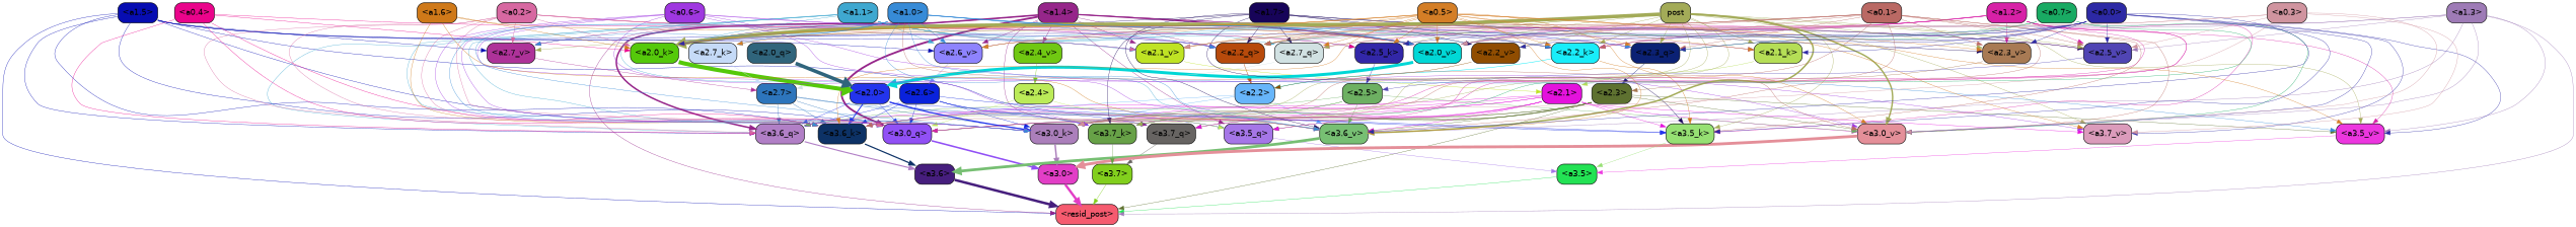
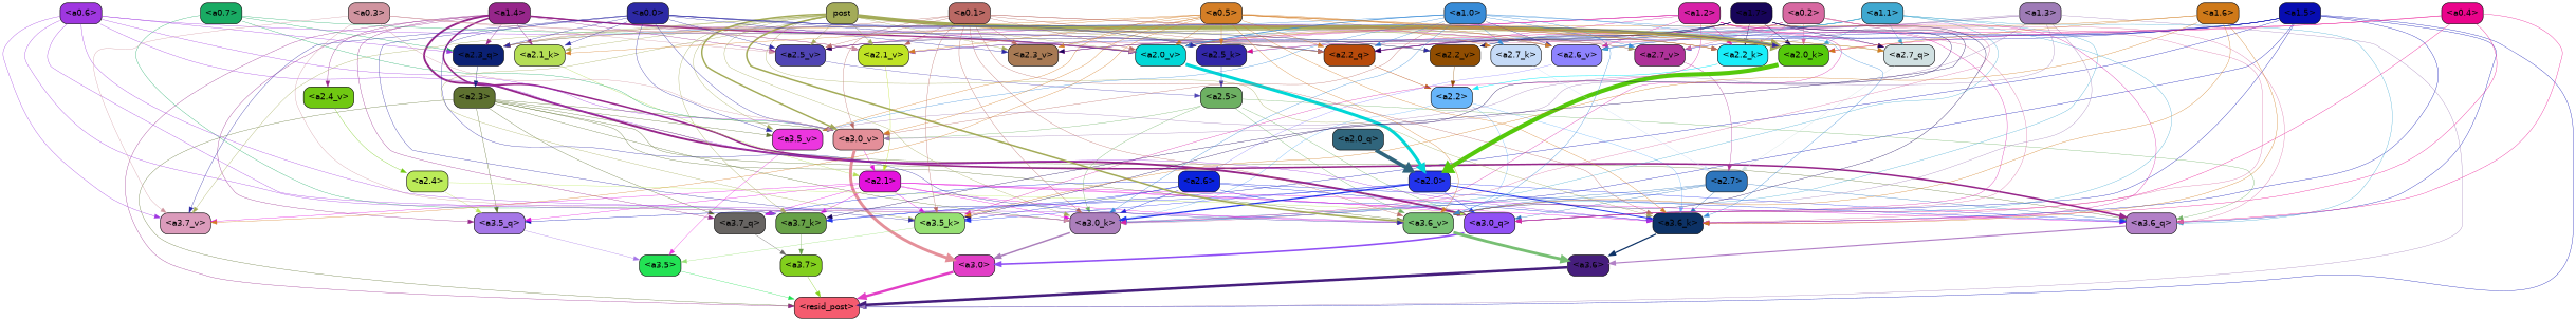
  strict digraph {
    splines=true
    node [color=black fontname=Helvetica shape=box style="filled, rounded"]
    edge [color="#a3ab58" penwidth=0.6]
    "<a3.7>" [fillcolor="#82cf1d"]
    "<resid_post>" [fillcolor="#f55b6f"]
    "<a3.6>" [fillcolor="#461e7d"]
    "<a3.5>" [fillcolor="#23e254"]
    "<a3.0>" [fillcolor="#e23ec6"]
    "<a2.3>" [fillcolor="#5e7130"]
    "<a3.7_q>" [fillcolor="#676462"]
    "<a3.6_q>" [fillcolor="#b17fc6"]
    "<a3.5_q>" [fillcolor="#a576e7"]
    "<a3.0_q>" [fillcolor="#9150f5"]
    "<a3.0_k>" [fillcolor="#ab7fbb"]
    "<a3.6_v>" [fillcolor="#77bf73"]
    "<a3.5_v>" [fillcolor="#ec36df"]
    "<a3.0_v>" [fillcolor="#e48f99"]
    "<a1.5>" [fillcolor="#070db2"]
    "<a3.6_k>" [fillcolor="#0d3266"]
    "<a2.2_q>" [fillcolor="#b74a0b"]
    "<a2.7_v>" [fillcolor="#ae3299"]
    "<a2.6_v>" [fillcolor="#8e83fe"]
    "<a2.1_v>" [fillcolor="#bfe324"]
    "<a2.2>" [fillcolor="#67b5fa"]
    "<a2.7>" [fillcolor="#2d75bc"]
    "<a2.6>" [fillcolor="#0a22dc"]
    "<a2.1>" [fillcolor="#e412dd"]
    "<a3.7_k>" [fillcolor="#67a147"]
    "<a3.5_k>" [fillcolor="#96e073"]
    "<a3.7_v>" [fillcolor="#db9bbb"]
    "<a1.4>" [fillcolor="#96268a"]
    "<a2.3_q>" [fillcolor="#0b2174"]
    "<a2.1_k>" [fillcolor="#b5de56"]
    "<a2.5_v>" [fillcolor="#5045b4"]
    "<a2.4_v>" [fillcolor="#70c812"]
    "<a2.0_v>" [fillcolor="#01d7d6"]
    "<a2.5>" [fillcolor="#6db062"]
    "<a2.4>" [fillcolor="#bbeb58"]
    "<a2.0>" [fillcolor="#2334ed"]
    "<a1.3>" [fillcolor="#9e7bb6"]
    "<a2.2_k>" [fillcolor="#19edf9"]
    "<a1.1>" [fillcolor="#3fa8d0"]
    "<a2.7_q>" [fillcolor="#d1e1e2"]
    "<a2.5_k>" [fillcolor="#3227a8"]
    "<a2.0_k>" [fillcolor="#55c90b"]
    "<a2.2_v>" [fillcolor="#904d01"]
    "<a0.4>" [fillcolor="#ea048b"]
    "<a0.2>" [fillcolor="#d768a1"]
    "<a1.2>" [fillcolor="#d721a7"]
    "<a2.3_v>" [fillcolor="#a87a54"]
    "<a1.7>" [fillcolor="#170459"]
    "<a0.7>" [fillcolor="#19aa63"]
    "<a0.6>" [fillcolor="#9f37e0"]
    n51 [fillcolor="#a3ab58" label=post]
    "<a1.6>" [fillcolor="#cf7919"]
    "<a1.0>" [fillcolor="#378bd7"]
    "<a2.7_k>" [fillcolor="#c5daf7"]
    "<a0.5>" [fillcolor="#d47e26"]
    "<a0.1>" [fillcolor="#ba6964"]
    "<a0.0>" [fillcolor="#2d29a5"]
    "<a0.3>" [fillcolor="#d0949f"]
    "<a2.0_q>" [fillcolor="#30657c"]
    "<a3.7>" -> "<resid_post>" [color="#82cf1d" penwidth=0.6239100098609924]
    "<a3.6>" -> "<resid_post>" [color="#461e7d" penwidth=4.569062113761902]
    "<a3.5>" -> "<resid_post>" [color="#23e254"]
    "<a3.0>" -> "<resid_post>" [color="#e23ec6" penwidth=4.283544182777405]
    "<a2.3>" -> "<resid_post>" [color="#5e7130"]
    "<a2.3>" -> "<a3.7_q>" [color="#5e7130"]
    "<a2.3>" -> "<a3.6_q>" [color="#5e7130"]
    "<a2.3>" -> "<a3.5_q>" [color="#5e7130"]
    "<a2.3>" -> "<a3.0_q>" [color="#5e7130"]
    "<a2.3>" -> "<a3.0_k>" [color="#5e7130"]
    "<a2.3>" -> "<a3.6_v>" [color="#5e7130"]
    "<a2.3>" -> "<a3.5_v>" [color="#5e7130"]
    "<a2.3>" -> "<a3.0_v>" [color="#5e7130"]
    "<a3.7_q>" -> "<a3.7>" [color="#676462"]
    "<a3.6_q>" -> "<a3.6>" [color="#b17fc6" penwidth=2.0344843566417694]
    "<a3.5_q>" -> "<a3.5>" [color="#a576e7"]
    "<a3.0_q>" -> "<a3.0>" [color="#9150f5" penwidth=2.863015294075012]
    "<a3.0_k>" -> "<a3.0>" [color="#ab7fbb" penwidth=2.6323853135108948]
    "<a3.6_v>" -> "<a3.6>" [color="#77bf73" penwidth=4.972373723983765]
    "<a3.5_v>" -> "<a3.5>" [color="#ec36df"]
    "<a3.0_v>" -> "<a3.0>" [color="#e48f99" penwidth=5.1638524532318115]
    "<a1.5>" -> "<resid_post>" [color="#070db2"]
    "<a1.5>" -> "<a3.6_q>" [color="#070db2"]
    "<a1.5>" -> "<a3.5_q>" [color="#070db2"]
    "<a1.5>" -> "<a3.0_q>" [color="#070db2"]
    "<a1.5>" -> "<a3.0_k>" [color="#070db2"]
    "<a1.5>" -> "<a3.6_k>" [color="#070db2"]
    "<a1.5>" -> "<a2.2_q>" [color="#070db2"]
    "<a1.5>" -> "<a2.7_v>" [color="#070db2"]
    "<a1.5>" -> "<a2.6_v>" [color="#070db2"]
    "<a1.5>" -> "<a2.1_v>" [color="#070db2"]
    "<a3.6_k>" -> "<a3.6>" [color="#0d3266" penwidth=2.1770318150520325]
    "<a2.2_q>" -> "<a2.2>" [color="#b74a0b" penwidth=0.7441773414611816]
    "<a2.7_v>" -> "<a2.7>" [color="#ae3299"]
    "<a2.6_v>" -> "<a2.6>" [color="#8e83fe"]
    "<a2.1_v>" -> "<a2.1>" [color="#bfe324"]
    "<a2.2>" -> "<a3.0_k>" [color="#67b5fa"]
    "<a2.2>" -> "<a3.6_v>" [color="#67b5fa"]
    "<a2.2>" -> "<a3.6_k>" [color="#67b5fa"]
    "<a2.7>" -> "<a3.6_q>" [color="#2d75bc"]
    "<a2.7>" -> "<a3.0_q>" [color="#2d75bc"]
    "<a2.7>" -> "<a3.0_k>" [color="#2d75bc"]
    "<a2.7>" -> "<a3.6_v>" [color="#2d75bc"]
    "<a2.7>" -> "<a3.6_k>" [color="#2d75bc"]
    "<a2.6>" -> "<a3.7_q>" [color="#0a22dc"]
    "<a2.6>" -> "<a3.6_q>" [color="#0a22dc"]
    "<a2.6>" -> "<a3.0_q>" [color="#0a22dc"]
    "<a2.6>" -> "<a3.0_k>" [color="#0a22dc"]
    "<a2.6>" -> "<a3.6_k>" [color="#0a22dc"]
    "<a2.6>" -> "<a3.7_k>" [color="#0a22dc"]
    "<a2.6>" -> "<a3.5_k>" [color="#0a22dc"]
    "<a2.1>" -> "<a3.7_q>" [color="#e412dd"]
    "<a2.1>" -> "<a3.6_q>" [color="#e412dd"]
    "<a2.1>" -> "<a3.5_q>" [color="#e412dd"]
    "<a2.1>" -> "<a3.0_q>" [color="#e412dd"]
    "<a2.1>" -> "<a3.0_k>" [color="#e412dd"]
    "<a2.1>" -> "<a3.6_v>" [color="#e412dd"]
-   "<a2.1>" -> "<a3.0_v>" [color="#e412dd"]
+   "<a3.0_v>" -> "<a2.1>" [color="#e412dd"]
    "<a2.1>" -> "<a3.6_k>" [color="#e412dd"]
    "<a2.1>" -> "<a3.7_k>" [color="#e412dd"]
    "<a2.1>" -> "<a3.5_k>" [color="#e412dd"]
    "<a2.1>" -> "<a3.7_v>" [color="#e412dd"]
    "<a3.7_k>" -> "<a3.7>" [color="#67a147"]
    "<a3.5_k>" -> "<a3.5>" [color="#96e073"]
    "<a1.4>" -> "<resid_post>" [color="#96268a"]
    "<a1.4>" -> "<a3.7_q>" [color="#96268a"]
    "<a1.4>" -> "<a3.6_q>" [color="#96268a" penwidth=2.7536282539367676]
    "<a1.4>" -> "<a3.5_q>" [color="#96268a"]
    "<a1.4>" -> "<a3.0_q>" [color="#96268a" penwidth=3.3369133472442627]
    "<a1.4>" -> "<a2.2_q>" [color="#96268a"]
    "<a1.4>" -> "<a2.7_v>" [color="#96268a"]
    "<a1.4>" -> "<a2.6_v>" [color="#96268a"]
    "<a1.4>" -> "<a2.1_v>" [color="#96268a"]
    "<a1.4>" -> "<a2.3_q>" [color="#96268a"]
    "<a1.4>" -> "<a2.1_k>" [color="#96268a"]
    "<a1.4>" -> "<a2.5_v>" [color="#96268a"]
    "<a1.4>" -> "<a2.4_v>" [color="#96268a"]
    "<a1.4>" -> "<a2.0_v>" [color="#96268a" penwidth=2.2818827629089355]
    "<a2.3_q>" -> "<a2.3>" [color="#0b2174"]
    "<a2.1_k>" -> "<a2.1>" [color="#b5de56"]
    "<a2.5_v>" -> "<a2.5>" [color="#5045b4"]
    "<a2.4_v>" -> "<a2.4>" [color="#70c812"]
    "<a2.0_v>" -> "<a2.0>" [color="#01d7d6" penwidth=5.395828627049923]
    "<a2.5>" -> "<a3.6_q>" [color="#6db062"]
    "<a2.5>" -> "<a3.0_q>" [color="#6db062"]
    "<a2.5>" -> "<a3.0_k>" [color="#6db062"]
    "<a2.5>" -> "<a3.6_v>" [color="#6db062"]
    "<a2.5>" -> "<a3.0_v>" [color="#6db062"]
    "<a2.4>" -> "<a3.5_q>" [color="#bbeb58"]
    "<a2.4>" -> "<a3.0_q>" [color="#bbeb58"]
    "<a2.0>" -> "<a3.6_q>" [color="#2334ed"]
    "<a2.0>" -> "<a3.0_q>" [color="#2334ed"]
    "<a2.0>" -> "<a3.0_k>" [color="#2334ed" penwidth=2.239806979894638]
    "<a2.0>" -> "<a3.6_k>" [color="#2334ed" penwidth=1.7047871947288513]
    "<a2.0>" -> "<a3.7_k>" [color="#2334ed"]
    "<a2.0>" -> "<a3.5_k>" [color="#2334ed"]
    "<a1.3>" -> "<resid_post>" [color="#9e7bb6"]
    "<a1.3>" -> "<a3.6_v>" [color="#9e7bb6"]
    "<a1.3>" -> "<a3.5_v>" [color="#9e7bb6"]
    "<a1.3>" -> "<a3.0_v>" [color="#9e7bb6"]
    "<a1.3>" -> "<a2.2_q>" [color="#9e7bb6"]
    "<a1.3>" -> "<a2.5_v>" [color="#9e7bb6"]
    "<a1.3>" -> "<a2.2_k>" [color="#9e7bb6"]
    "<a2.2_k>" -> "<a2.2>" [color="#19edf9" penwidth=0.8810110092163086]
    "<a1.1>" -> "<a3.6_q>" [color="#3fa8d0"]
    "<a1.1>" -> "<a3.0_q>" [color="#3fa8d0"]
    "<a1.1>" -> "<a3.0_k>" [color="#3fa8d0"]
    "<a1.1>" -> "<a3.6_v>" [color="#3fa8d0"]
    "<a1.1>" -> "<a2.6_v>" [color="#3fa8d0"]
-   "<a1.1>" -> "<a2.1_v>" [color="#3fa8d0"]
    "<a1.1>" -> "<a2.0_v>" [color="#3fa8d0"]
    "<a1.1>" -> "<a2.7_q>" [color="#3fa8d0"]
    "<a1.1>" -> "<a2.5_k>" [color="#3fa8d0"]
    "<a1.1>" -> "<a2.0_k>" [color="#3fa8d0"]
    "<a1.1>" -> "<a2.2_v>" [color="#3fa8d0"]
    "<a2.7_q>" -> "<a2.7>" [color="#d1e1e2"]
    "<a2.5_k>" -> "<a2.5>" [color="#3227a8"]
    "<a2.0_k>" -> "<a2.0>" [color="#55c90b" penwidth=7.398894429206848]
    "<a2.2_v>" -> "<a2.2>" [color="#904d01"]
    "<a0.4>" -> "<a3.6_q>" [color="#ea048b"]
    "<a0.4>" -> "<a3.0_q>" [color="#ea048b"]
    "<a0.4>" -> "<a3.6_k>" [color="#ea048b"]
    "<a0.4>" -> "<a2.5_k>" [color="#ea048b"]
    "<a0.4>" -> "<a2.0_k>" [color="#ea048b"]
    "<a0.2>" -> "<a3.6_q>" [color="#d768a1"]
    "<a0.2>" -> "<a3.0_q>" [color="#d768a1"]
    "<a0.2>" -> "<a3.0_k>" [color="#d768a1"]
    "<a0.2>" -> "<a3.6_k>" [color="#d768a1"]
    "<a0.2>" -> "<a2.2_q>" [color="#d768a1"]
    "<a0.2>" -> "<a2.7_v>" [color="#d768a1"]
    "<a0.2>" -> "<a2.1_v>" [color="#d768a1"]
    "<a0.2>" -> "<a2.0_v>" [color="#d768a1"]
    "<a0.2>" -> "<a2.2_k>" [color="#d768a1"]
    "<a0.2>" -> "<a2.0_k>" [color="#d768a1"]
    "<a1.2>" -> "<a3.0_q>" [color="#d721a7"]
    "<a1.2>" -> "<a3.0_k>" [color="#d721a7"]
-   "<a1.2>" -> "<a3.5_v>" [color="#d721a7"]
    "<a1.2>" -> "<a3.6_k>" [color="#d721a7"]
    "<a1.2>" -> "<a2.2_q>" [color="#d721a7"]
    "<a1.2>" -> "<a2.6_v>" [color="#d721a7"]
    "<a1.2>" -> "<a3.5_k>" [color="#d721a7"]
    "<a1.2>" -> "<a2.5_v>" [color="#d721a7"]
    "<a1.2>" -> "<a2.0_v>" [color="#d721a7"]
    "<a1.2>" -> "<a2.2_k>" [color="#d721a7"]
    "<a1.2>" -> "<a2.7_q>" [color="#d721a7"]
    "<a1.2>" -> "<a2.3_v>" [color="#d721a7"]
-   "<a2.3_v>" -> "<a2.3>" [color="#a87a54"]
    "<a1.7>" -> "<a3.6_v>" [color="#170459"]
    "<a1.7>" -> "<a2.2_q>" [color="#170459"]
    "<a1.7>" -> "<a3.7_k>" [color="#170459"]
    "<a1.7>" -> "<a3.5_k>" [color="#170459"]
    "<a1.7>" -> "<a2.5_v>" [color="#170459"]
    "<a1.7>" -> "<a2.2_k>" [color="#170459"]
    "<a1.7>" -> "<a2.7_q>" [color="#170459"]
    "<a1.7>" -> "<a2.0_k>" [color="#170459"]
    "<a1.7>" -> "<a2.2_v>" [color="#170459"]
    "<a1.7>" -> "<a2.3_v>" [color="#170459"]
    "<a0.7>" -> "<a3.0_v>" [color="#19aa63"]
    "<a0.7>" -> "<a2.2_q>" [color="#19aa63"]
    "<a0.7>" -> "<a3.7_k>" [color="#19aa63"]
    "<a0.7>" -> "<a2.3_q>" [color="#19aa63"]
    "<a0.6>" -> "<a3.0_k>" [color="#9f37e0"]
    "<a0.6>" -> "<a3.6_v>" [color="#9f37e0"]
    "<a0.6>" -> "<a3.0_v>" [color="#9f37e0"]
    "<a0.6>" -> "<a3.6_k>" [color="#9f37e0"]
    "<a0.6>" -> "<a2.2_q>" [color="#9f37e0"]
    "<a0.6>" -> "<a3.7_k>" [color="#9f37e0"]
    "<a0.6>" -> "<a3.7_v>" [color="#9f37e0"]
    "<a0.6>" -> "<a2.3_q>" [color="#9f37e0"]
    n51 -> "<a3.0_k>"
    n51 -> "<a3.6_v>" [penwidth=2.7369276881217957]
    n51 -> "<a3.5_v>"
    n51 -> "<a3.0_v>" [penwidth=2.5778204202651978]
    n51 -> "<a3.6_k>"
    n51 -> "<a2.2_q>"
    n51 -> "<a2.7_v>"
    n51 -> "<a2.6_v>"
    n51 -> "<a2.1_v>"
    n51 -> "<a3.7_k>"
    n51 -> "<a3.5_k>"
    n51 -> "<a3.7_v>"
    n51 -> "<a2.3_q>"
    n51 -> "<a2.1_k>"
    n51 -> "<a2.5_v>"
    n51 -> "<a2.0_v>"
    n51 -> "<a2.2_k>" [penwidth=0.6363201141357422]
    n51 -> "<a2.7_q>"
    n51 -> "<a2.5_k>"
    n51 -> "<a2.0_k>" [penwidth=6.407642982900143]
    n51 -> "<a2.2_v>" [penwidth=0.6175012588500977]
    n51 -> "<a2.3_v>"
    "<a1.6>" -> "<a3.6_v>" [color="#cf7919"]
    "<a1.6>" -> "<a3.6_k>" [color="#cf7919"]
-   "<a2.2_k>" -> "<a3.5_k>" [color="#cf7919"]
+   "<a1.6>" -> "<a3.5_k>" [color="#cf7919"]
    "<a1.6>" -> "<a2.0_v>" [color="#cf7919"]
    "<a1.6>" -> "<a2.0_k>" [color="#cf7919"]
    "<a1.0>" -> "<a3.0_k>" [color="#378bd7"]
    "<a1.0>" -> "<a3.6_v>" [color="#378bd7"]
    "<a1.0>" -> "<a3.5_v>" [color="#378bd7"]
    "<a1.0>" -> "<a3.0_v>" [color="#ba6964"]
    "<a1.0>" -> "<a3.6_k>" [color="#378bd7"]
    "<a1.0>" -> "<a2.2_q>" [color="#378bd7"]
    "<a1.0>" -> "<a2.7_v>" [color="#378bd7"]
-   "<a1.0>" -> "<a2.6_v>" [color="#378bd7"]
+   "<a1.0>" -> "<a2.6_v>" [color="#2d29a5"]
    "<a1.0>" -> "<a2.3_q>" [color="#378bd7"]
    "<a1.0>" -> "<a2.0_v>" [color="#378bd7" penwidth=1.2978954315185547]
-   "<a1.0>" -> "<a2.2_k>" [color="#378bd7"]
    "<a1.0>" -> "<a2.0_k>" [color="#378bd7"]
    "<a1.0>" -> "<a2.7_k>" [color="#378bd7"]
    "<a2.7_k>" -> "<a2.7>" [color="#c5daf7"]
    "<a0.5>" -> "<a3.6_v>" [color="#d47e26"]
    "<a0.5>" -> "<a3.5_v>" [color="#d47e26"]
    "<a0.5>" -> "<a3.0_v>" [color="#d47e26"]
    "<a0.5>" -> "<a3.6_k>" [color="#d47e26"]
    "<a0.5>" -> "<a2.2_q>" [color="#d47e26"]
    "<a0.5>" -> "<a2.6_v>" [color="#d47e26"]
    "<a0.5>" -> "<a2.1_v>" [color="#d47e26"]
    "<a0.5>" -> "<a3.7_v>" [color="#d47e26"]
    "<a0.5>" -> "<a2.3_q>" [color="#d47e26"]
    "<a0.5>" -> "<a2.1_k>" [color="#d47e26"]
    "<a0.5>" -> "<a2.0_v>" [color="#d47e26"]
    "<a0.5>" -> "<a2.2_k>" [color="#d47e26"]
    "<a0.5>" -> "<a2.7_q>" [color="#d47e26"]
    "<a0.5>" -> "<a2.5_k>" [color="#d47e26"]
    "<a0.5>" -> "<a2.0_k>" [color="#d47e26" penwidth=0.7721366882324219]
    "<a0.5>" -> "<a2.3_v>" [color="#d47e26"]
    "<a0.5>" -> "<a2.7_k>" [color="#d47e26"]
    "<a0.1>" -> "<a3.0_k>" [color="#ba6964"]
    "<a0.1>" -> "<a3.6_v>" [color="#ba6964"]
    "<a0.1>" -> "<a3.0_v>" [color="#ba6964"]
    "<a0.1>" -> "<a3.6_k>" [color="#ba6964"]
    "<a0.1>" -> "<a2.2_q>" [color="#ba6964"]
    "<a0.1>" -> "<a2.1_v>" [color="#ba6964"]
    "<a0.1>" -> "<a3.5_k>" [color="#ba6964"]
    "<a0.1>" -> "<a2.3_q>" [color="#ba6964"]
    "<a0.1>" -> "<a2.5_v>" [color="#ba6964"]
    "<a0.1>" -> "<a2.0_v>" [color="#ba6964"]
    "<a0.1>" -> "<a2.2_k>" [color="#ba6964"]
    "<a0.1>" -> "<a2.0_k>" [color="#ba6964"]
    "<a0.1>" -> "<a2.3_v>" [color="#ba6964"]
    "<a0.0>" -> "<a3.6_v>" [color="#2d29a5"]
    "<a0.0>" -> "<a3.5_v>" [color="#2d29a5"]
    "<a0.0>" -> "<a3.0_v>" [color="#2d29a5"]
    "<a0.0>" -> "<a3.5_k>" [color="#2d29a5"]
    "<a0.0>" -> "<a3.7_v>" [color="#2d29a5"]
    "<a0.0>" -> "<a2.3_q>" [color="#2d29a5"]
    "<a0.0>" -> "<a2.1_k>" [color="#2d29a5"]
    "<a0.0>" -> "<a2.5_v>" [color="#2d29a5"]
    "<a0.0>" -> "<a2.0_v>" [color="#2d29a5"]
    "<a0.0>" -> "<a2.5_k>" [color="#2d29a5"]
    "<a0.0>" -> "<a2.0_k>" [color="#2d29a5"]
    "<a0.0>" -> "<a2.2_v>" [color="#2d29a5"]
    "<a0.0>" -> "<a2.3_v>" [color="#2d29a5"]
    "<a0.3>" -> "<a3.0_k>" [color="#d0949f"]
    "<a0.3>" -> "<a3.0_v>" [color="#d0949f"]
    "<a0.3>" -> "<a2.1_v>" [color="#d0949f"]
    "<a0.3>" -> "<a3.7_v>" [color="#d0949f"]
    "<a0.3>" -> "<a2.5_v>" [color="#d0949f"]
    "<a0.3>" -> "<a2.0_v>" [color="#d0949f"]
    "<a2.0_q>" -> "<a2.0>" [color="#30657c" penwidth=6.422367453575134]
  }
